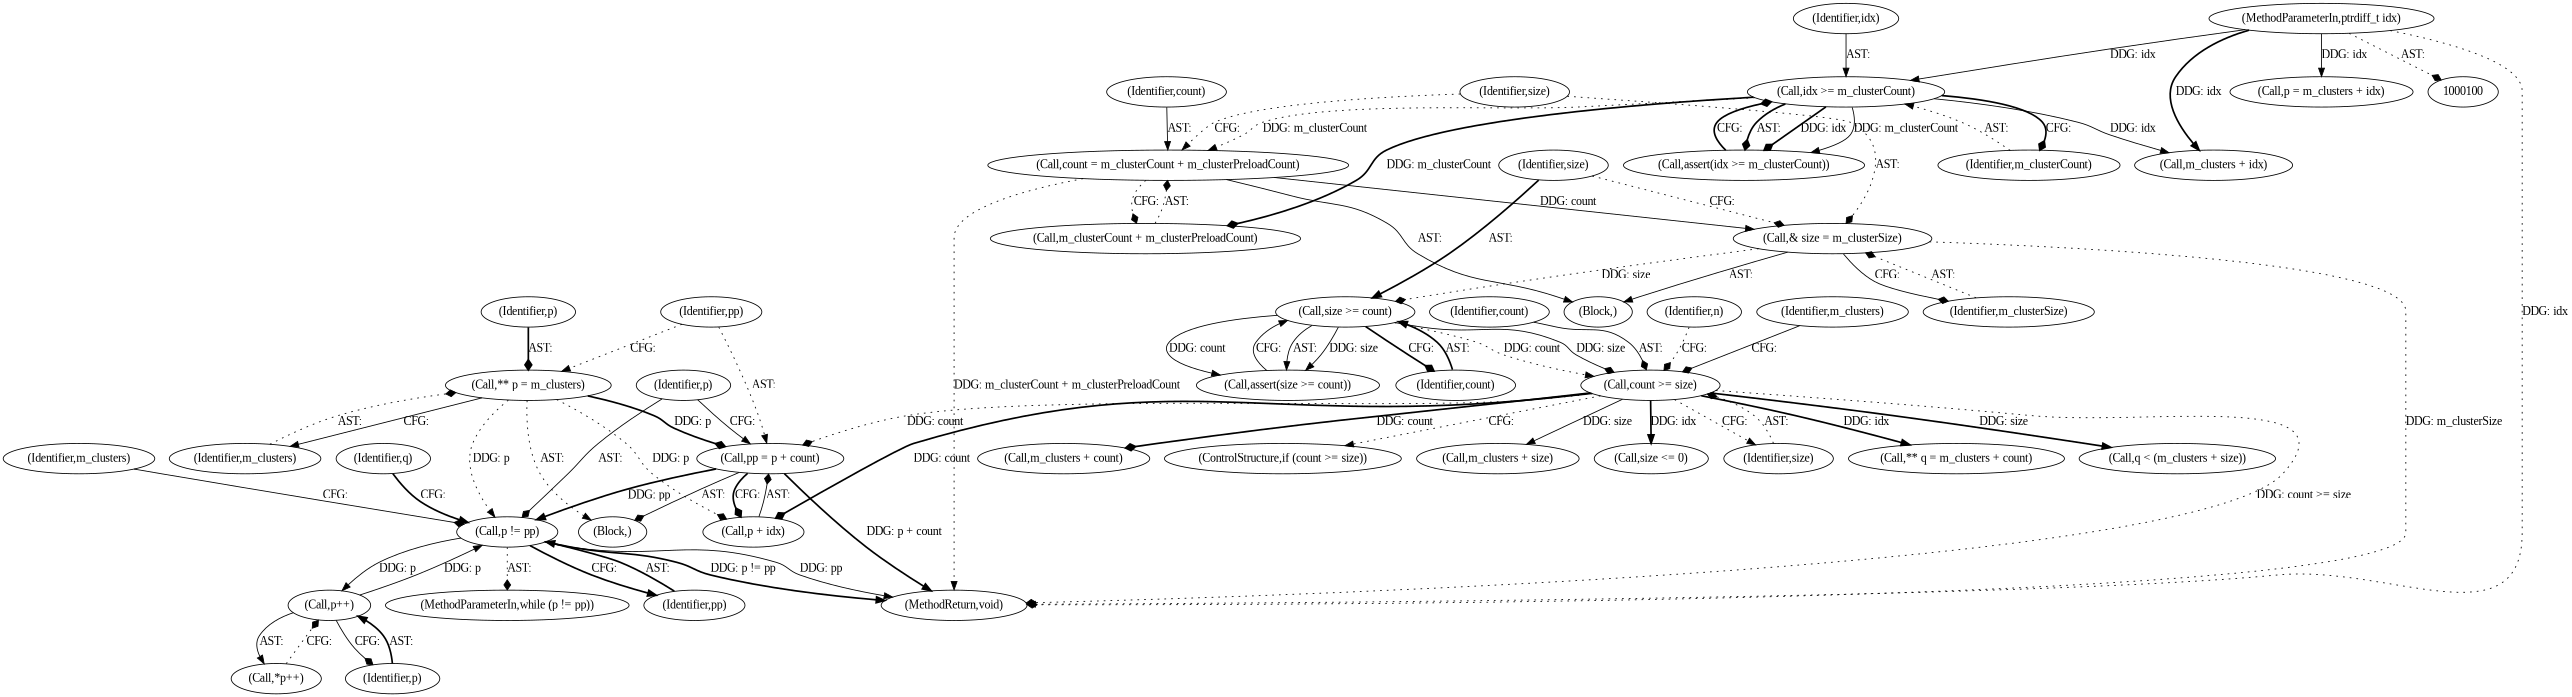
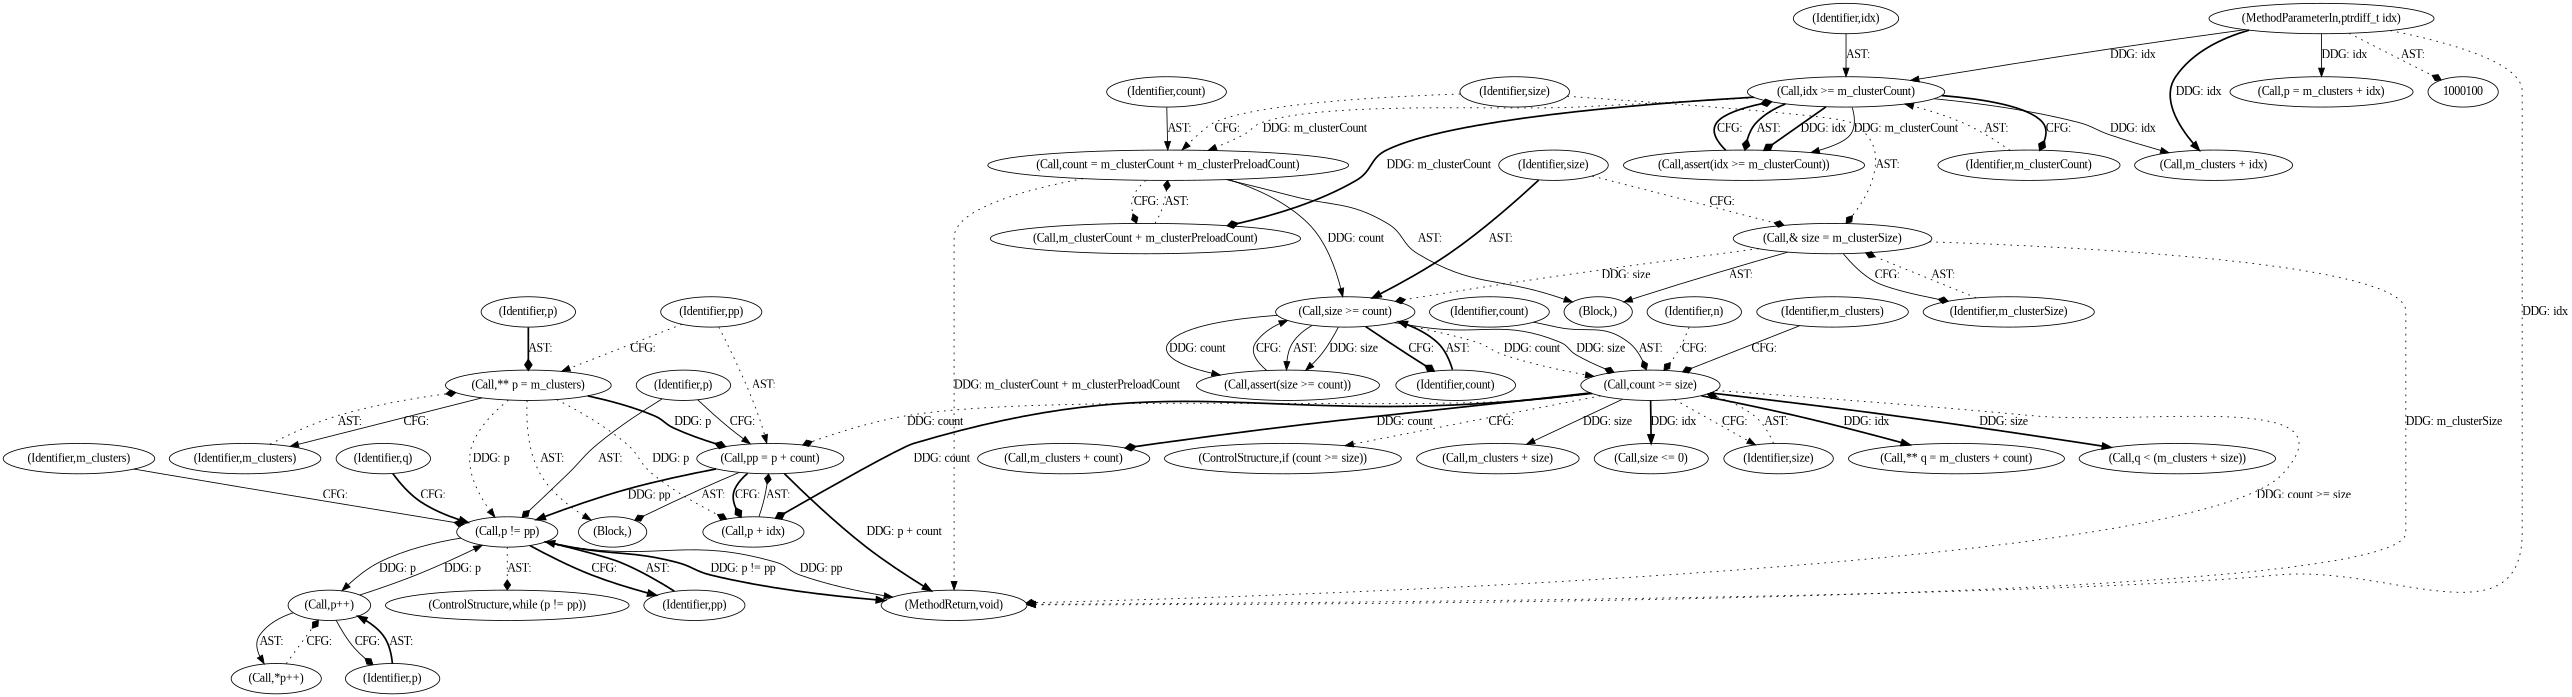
  digraph {
    fontname="Liberation Serif"
    node [fontname="Liberation Serif"]
    edge [arrowhead=normal fontname="Liberation Serif" style=solid]
    n1 [label="(Call,pp = p + count)"]
    n2 [label="(Call,p != pp)"]
    n3 [label="(MethodReturn,void)"]
    n4 [label="(Call,p + idx)"]
    n5 [label="(Block,)"]
    n6 [label="(Call,p++)"]
-   n7 [label="(MethodParameterIn,while (p != pp))"]
+   n7 [label="(ControlStructure,while (p != pp))"]
    n8 [label="(Identifier,pp)"]
    n9 [label="(Call,** p = m_clusters)"]
    n10 [label="(Identifier,m_clusters)"]
    n11 [label="(Call,count >= size)"]
    n12 [label="(Call,m_clusters + size)"]
    n13 [label="(Call,size <= 0)"]
    n14 [label="(Identifier,size)"]
    n15 [label="(Call,** q = m_clusters + count)"]
    n16 [label="(Call,q < (m_clusters + size))"]
    n17 [label="(Call,m_clusters + count)"]
    n18 [label="(ControlStructure,if (count >= size))"]
    n19 [label="(Call,size >= count)"]
    n20 [label="(Identifier,count)"]
    n21 [label="(Call,assert(size >= count))"]
    n22 [label="(Call,& size = m_clusterSize)"]
    n23 [label="(Identifier,m_clusterSize)"]
    n24 [label="(Block,)"]
    n25 [label="(Call,count = m_clusterCount + m_clusterPreloadCount)"]
    n26 [label="(Call,m_clusterCount + m_clusterPreloadCount)"]
    n27 [label="(Call,idx >= m_clusterCount)"]
    n28 [label="(Call,assert(idx >= m_clusterCount))"]
    n29 [label="(Call,m_clusters + idx)"]
    n30 [label="(Identifier,m_clusterCount)"]
    n31 [label="(Call,p = m_clusters + idx)"]
    n32 [label="(MethodParameterIn,ptrdiff_t idx)"]
    1000100
    n34 [label="(Call,*p++)"]
    n35 [label="(Identifier,p)"]
    n36 [label="(Identifier,size)"]
    n37 [label="(Identifier,p)"]
    n38 [label="(Identifier,pp)"]
    n39 [label="(Identifier,m_clusters)"]
    n40 [label="(Identifier,n)"]
    n41 [label="(Identifier,count)"]
    n42 [label="(Identifier,q)"]
    n43 [label="(Identifier,p)"]
    n44 [label="(Identifier,idx)"]
    n45 [label="(Identifier,m_clusters)"]
    n46 [label="(Identifier,count)"]
    n47 [label="(Identifier,size)"]
    n1 -> n2 [label="DDG: pp" style=bold]
    n1 -> n3 [label="DDG: p + count" style=bold]
    n1 -> n4 [arrowhead=diamond label="CFG: " style=bold]
    n1 -> n5 [arrowhead=diamond label="AST: "]
    n2 -> n3 [label="DDG: p != pp" style=bold]
    n2 -> n3 [label="DDG: pp"]
    n2 -> n6 [label="DDG: p"]
    n2 -> n7 [arrowhead=diamond label="AST: " style=dotted]
    n2 -> n8 [label="CFG: " style=bold]
    n4 -> n1 [arrowhead=diamond label="AST: "]
    n6 -> n2 [label="DDG: p"]
    n6 -> n34 [label="AST: "]
    n6 -> n35 [arrowhead=diamond label="CFG: "]
    n8 -> n2 [label="AST: " style=bold]
    n9 -> n1 [arrowhead=diamond label="DDG: p" style=bold]
    n9 -> n2 [label="DDG: p" style=dotted]
    n9 -> n4 [arrowhead=diamond label="DDG: p" style=dotted]
    n9 -> n5 [label="AST: " style=dotted]
    n9 -> n10 [label="CFG: "]
    n10 -> n9 [arrowhead=diamond label="AST: " style=dotted]
    n11 -> n1 [arrowhead=diamond label="DDG: count" style=dotted]
    n11 -> n3 [arrowhead=diamond label="DDG: count >= size" style=dotted]
    n11 -> n4 [arrowhead=diamond label="DDG: count" style=bold]
    n11 -> n12 [label="DDG: size"]
    n11 -> n13 [label="DDG: idx" style=bold]
    n11 -> n14 [label="CFG: " style=dotted]
    n11 -> n15 [label="DDG: idx" style=bold]
    n11 -> n16 [label="DDG: size" style=bold]
    n11 -> n17 [arrowhead=diamond label="DDG: count" style=bold]
    n11 -> n18 [label="CFG: " style=dotted]
    n14 -> n11 [arrowhead=diamond label="AST: " style=dotted]
    n19 -> n11 [label="DDG: count" style=dotted]
    n19 -> n11 [arrowhead=diamond label="DDG: size"]
    n19 -> n20 [arrowhead=diamond label="CFG: " style=bold]
    n19 -> n21 [label="AST: "]
    n19 -> n21 [label="DDG: size"]
    n19 -> n21 [label="DDG: count"]
    n20 -> n19 [label="AST: " style=bold]
    n21 -> n19 [label="CFG: "]
-   n22 -> n3 [arrowhead=diamond label="DDG: m_clusterSize" style=dotted]
+   n22 -> n3 [label="DDG: m_clusterSize" style=dotted]
    n22 -> n19 [arrowhead=diamond label="DDG: size" style=dotted]
    n22 -> n23 [arrowhead=diamond label="CFG: "]
    n22 -> n24 [label="AST: "]
    n23 -> n22 [arrowhead=diamond label="AST: " style=dotted]
    n25 -> n3 [label="DDG: m_clusterCount + m_clusterPreloadCount" style=dotted]
-   n25 -> n22 [label="DDG: count"]
+   n25 -> n19 [label="DDG: count"]
    n25 -> n24 [label="AST: "]
    n25 -> n26 [arrowhead=diamond label="CFG: " style=dotted]
    n26 -> n25 [arrowhead=diamond label="AST: " style=dotted]
    n27 -> n25 [label="DDG: m_clusterCount" style=dotted]
    n27 -> n26 [arrowhead=diamond label="DDG: m_clusterCount" style=bold]
    n27 -> n28 [arrowhead=diamond label="AST: " style=bold]
    n27 -> n28 [arrowhead=diamond label="DDG: idx" style=bold]
    n27 -> n28 [label="DDG: m_clusterCount"]
    n27 -> n29 [label="DDG: idx"]
    n27 -> n30 [arrowhead=diamond label="CFG: " style=bold]
    n28 -> n27 [arrowhead=diamond label="CFG: " style=bold]
    n30 -> n27 [label="AST: " style=dotted]
    n32 -> n3 [label="DDG: idx" style=dotted]
    n32 -> n27 [label="DDG: idx"]
    n32 -> n29 [label="DDG: idx" style=bold]
    n32 -> n31 [label="DDG: idx"]
    n32 -> 1000100 [arrowhead=diamond label="AST: " style=dotted]
    n34 -> n6 [arrowhead=diamond label="CFG: " style=dotted]
    n35 -> n6 [label="AST: " style=bold]
    n36 -> n22 [arrowhead=diamond label="AST: " style=dotted]
    n36 -> n25 [label="CFG: " style=dotted]
    n37 -> n1 [label="CFG: "]
    n37 -> n2 [arrowhead=diamond label="AST: "]
    n38 -> n1 [label="AST: " style=dotted]
    n38 -> n9 [label="CFG: " style=dotted]
    n39 -> n2 [arrowhead=diamond label="CFG: "]
    n40 -> n11 [arrowhead=diamond label="CFG: " style=dotted]
    n41 -> n25 [label="AST: "]
    n42 -> n2 [label="CFG: " style=bold]
    n43 -> n9 [arrowhead=diamond label="AST: " style=bold]
    n44 -> n27 [label="AST: "]
    n45 -> n11 [arrowhead=diamond label="CFG: "]
    n46 -> n11 [arrowhead=diamond label="AST: "]
    n47 -> n19 [label="AST: " style=bold]
    n47 -> n22 [arrowhead=diamond label="CFG: " style=dotted]
  }
